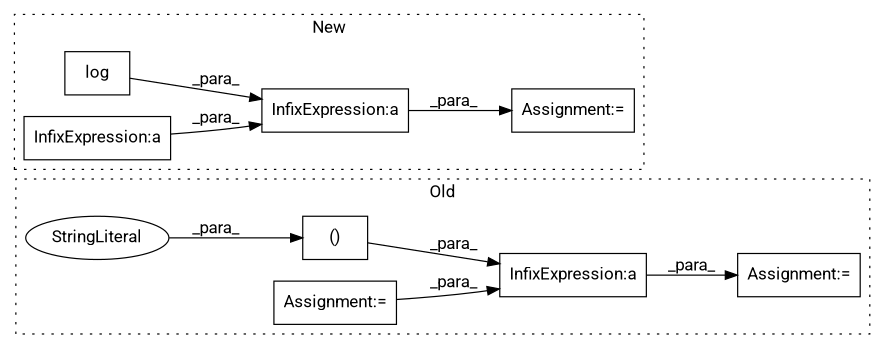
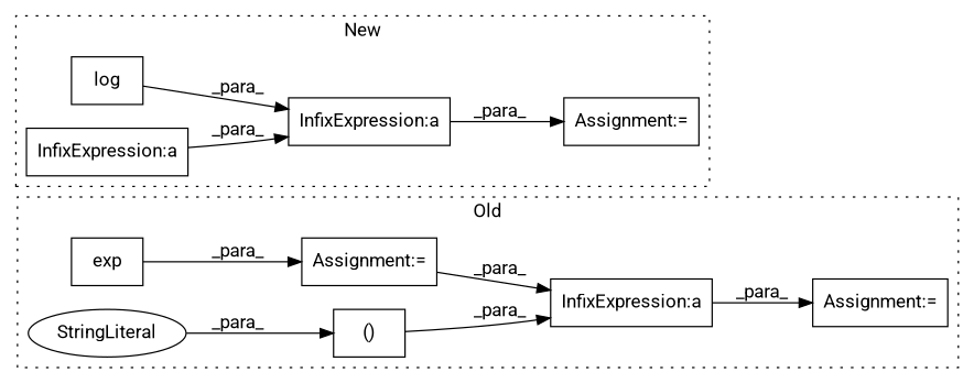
  digraph {
    rankdir=LR
    fontname=Roboto
    node [a=7 l=1 shape=box fontname=Roboto]
    edge [fontname=Roboto]
+   n1 [a=32 l=5 label=exp s=3154]
    n2 [label="Assignment:=" s=3355]
    n3 [a=27 l=3 label="InfixExpression:a" s=3405]
    n4 [a=106 l=33 label="()" s=3365]
    n5 [a=45 l=16 label=StringLiteral s=3382 shape=ellipse]
    n6 [label="Assignment:=" s=3328]
    n7 [a=32 l="4,1" label=log s="3406,3411"]
    n8 [label="Assignment:=" s=3426]
    n9 [a=27 l=3 label="InfixExpression:a" s=3434]
    n10 [a=27 l=3 label="InfixExpression:a" s=3338]
    subgraph cluster_1 {
      label=Old
      style=dotted
+     n1
      n2
      n3
      n4
      n5
      n6
    }
    subgraph cluster_2 {
      label=New
      style=dotted
      n7
      n8
      n9
      n10
    }
+   n1 -> n6 [label=_para_]
    n3 -> n2 [label=_para_]
    n4 -> n3 [label=_para_]
    n5 -> n4 [label=_para_]
    n6 -> n3 [label=_para_]
    n7 -> n9 [label=_para_]
    n9 -> n8 [label=_para_]
    n10 -> n9 [label=_para_]
  }
